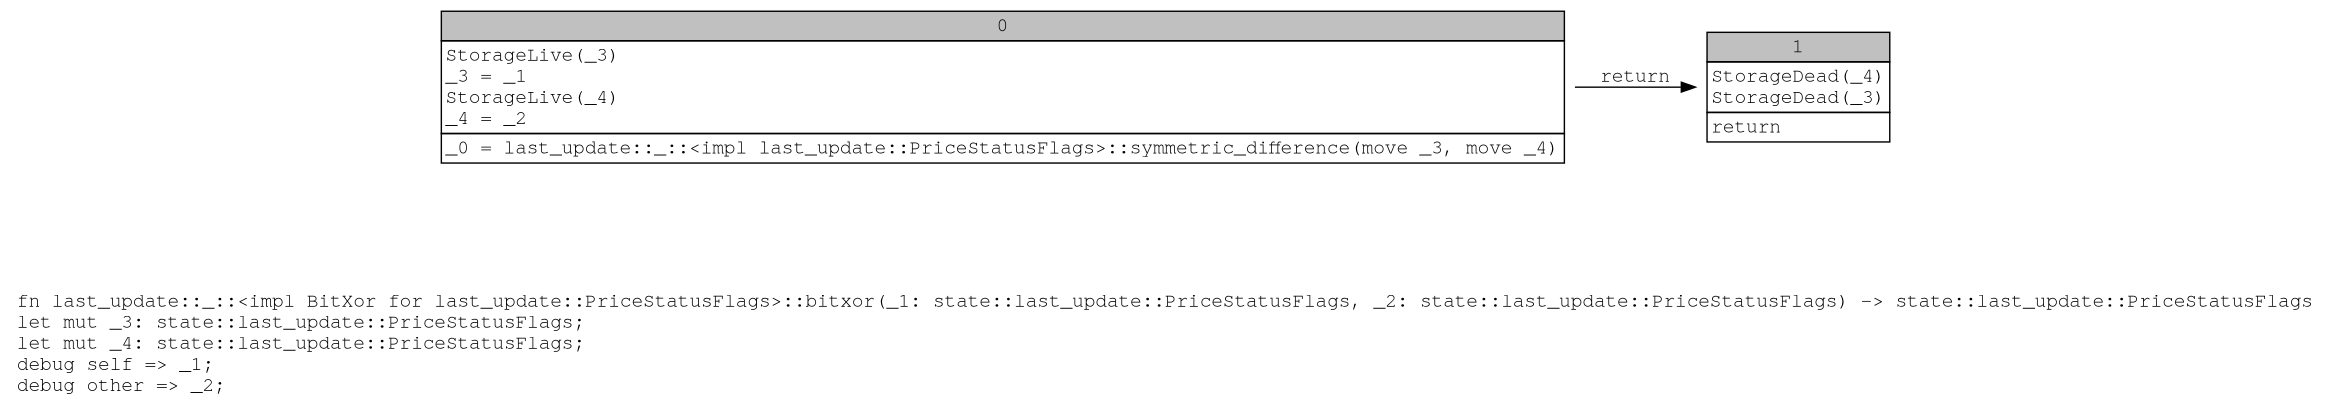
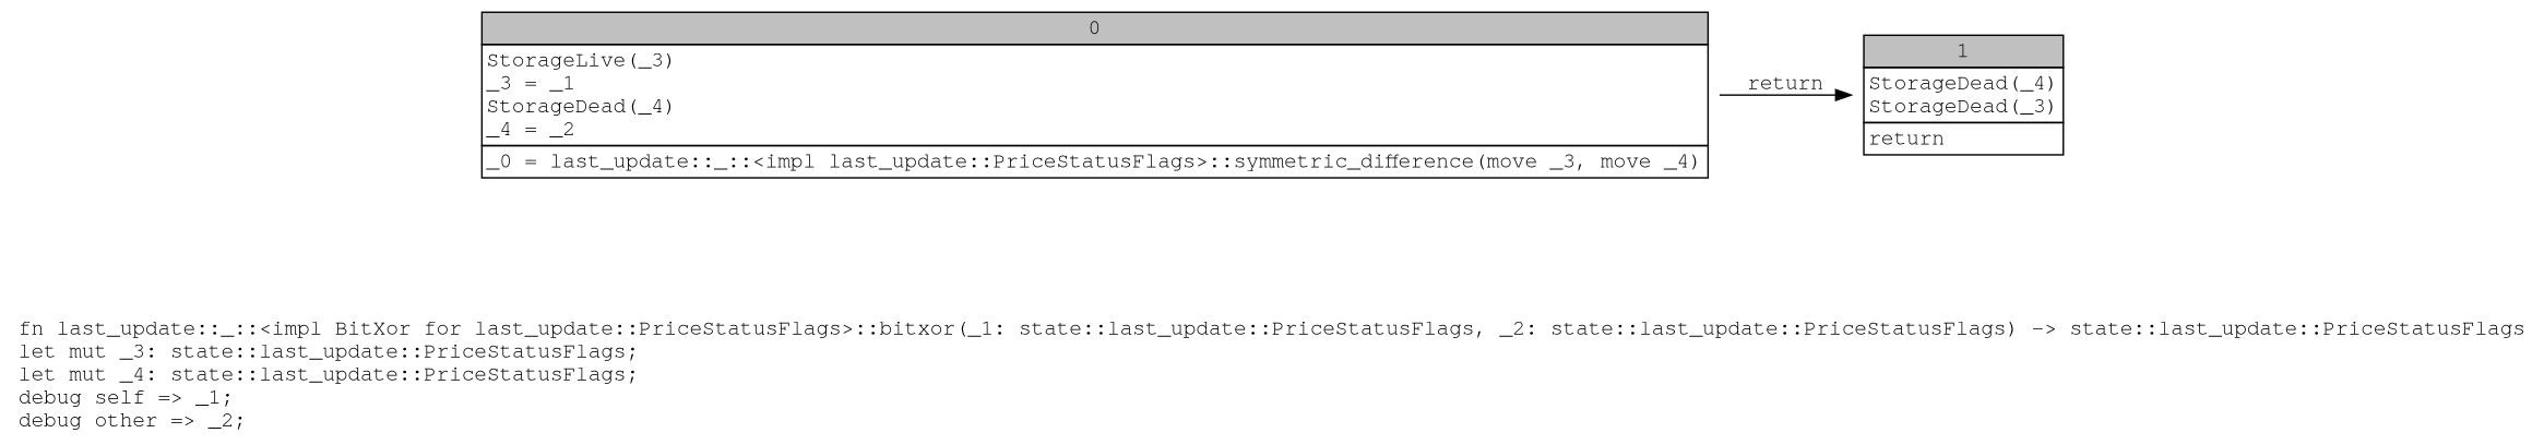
  digraph {
    fontname="Courier, monospace"
    label=<fn last_update::_::&lt;impl BitXor for last_update::PriceStatusFlags&gt;::bitxor(_1: state::last_update::PriceStatusFlags, _2: state::last_update::PriceStatusFlags) -&gt; state::last_update::PriceStatusFlags<br align="left"/>let mut _3: state::last_update::PriceStatusFlags;<br align="left"/>let mut _4: state::last_update::PriceStatusFlags;<br align="left"/>debug self =&gt; _1;<br align="left"/>debug other =&gt; _2;<br align="left"/>>
    rankdir=LR
    node [fontname="Courier, monospace" shape=none]
-   n1 [label=<<table border="0" cellborder="1" cellspacing="0"><tr><td bgcolor="gray" align="center" colspan="1">0</td></tr><tr><td align="left" balign="left">StorageLive(_3)<br/>_3 = _1<br/>StorageLive(_4)<br/>_4 = _2<br/></td></tr><tr><td align="left">_0 = last_update::_::&lt;impl last_update::PriceStatusFlags&gt;::symmetric_difference(move _3, move _4)</td></tr></table>>]
+   n1 [label=<<table border="0" cellborder="1" cellspacing="0"><tr><td bgcolor="gray" align="center" colspan="1">0</td></tr><tr><td align="left" balign="left">StorageLive(_3)<br/>_3 = _1<br/>StorageDead(_4)<br/>_4 = _2<br/></td></tr><tr><td align="left">_0 = last_update::_::&lt;impl last_update::PriceStatusFlags&gt;::symmetric_difference(move _3, move _4)</td></tr></table>>]
    n2 [label=<<table border="0" cellborder="1" cellspacing="0"><tr><td bgcolor="gray" align="center" colspan="1">1</td></tr><tr><td align="left" balign="left">StorageDead(_4)<br/>StorageDead(_3)<br/></td></tr><tr><td align="left">return</td></tr></table>>]
    n1 -> n2 [fontname="Courier, monospace" label=return]
  }
